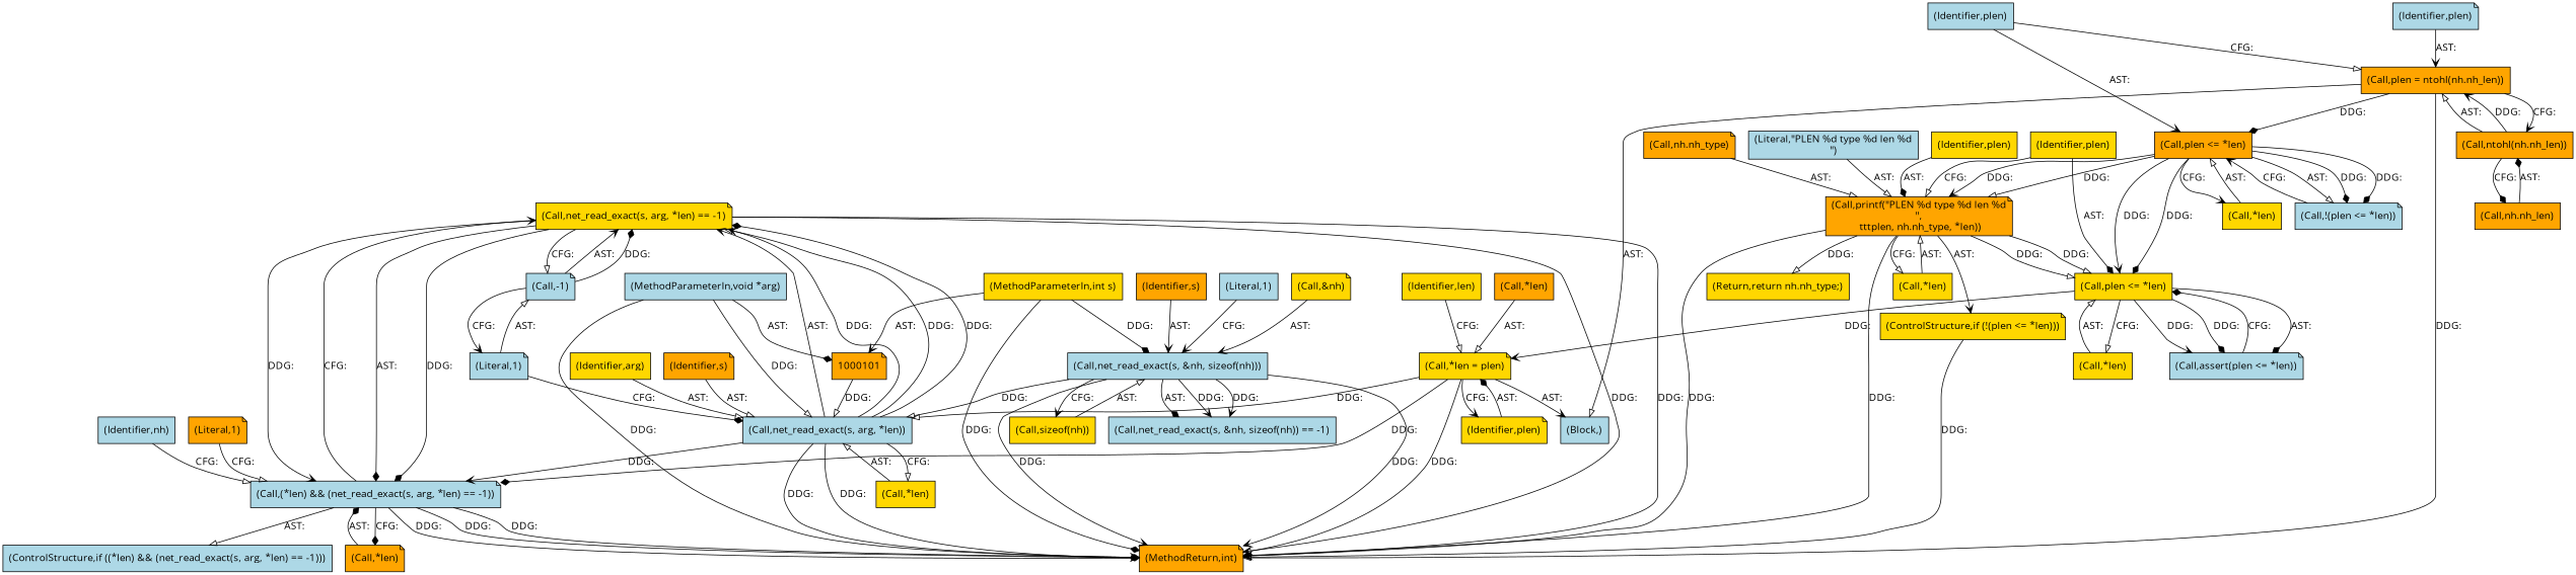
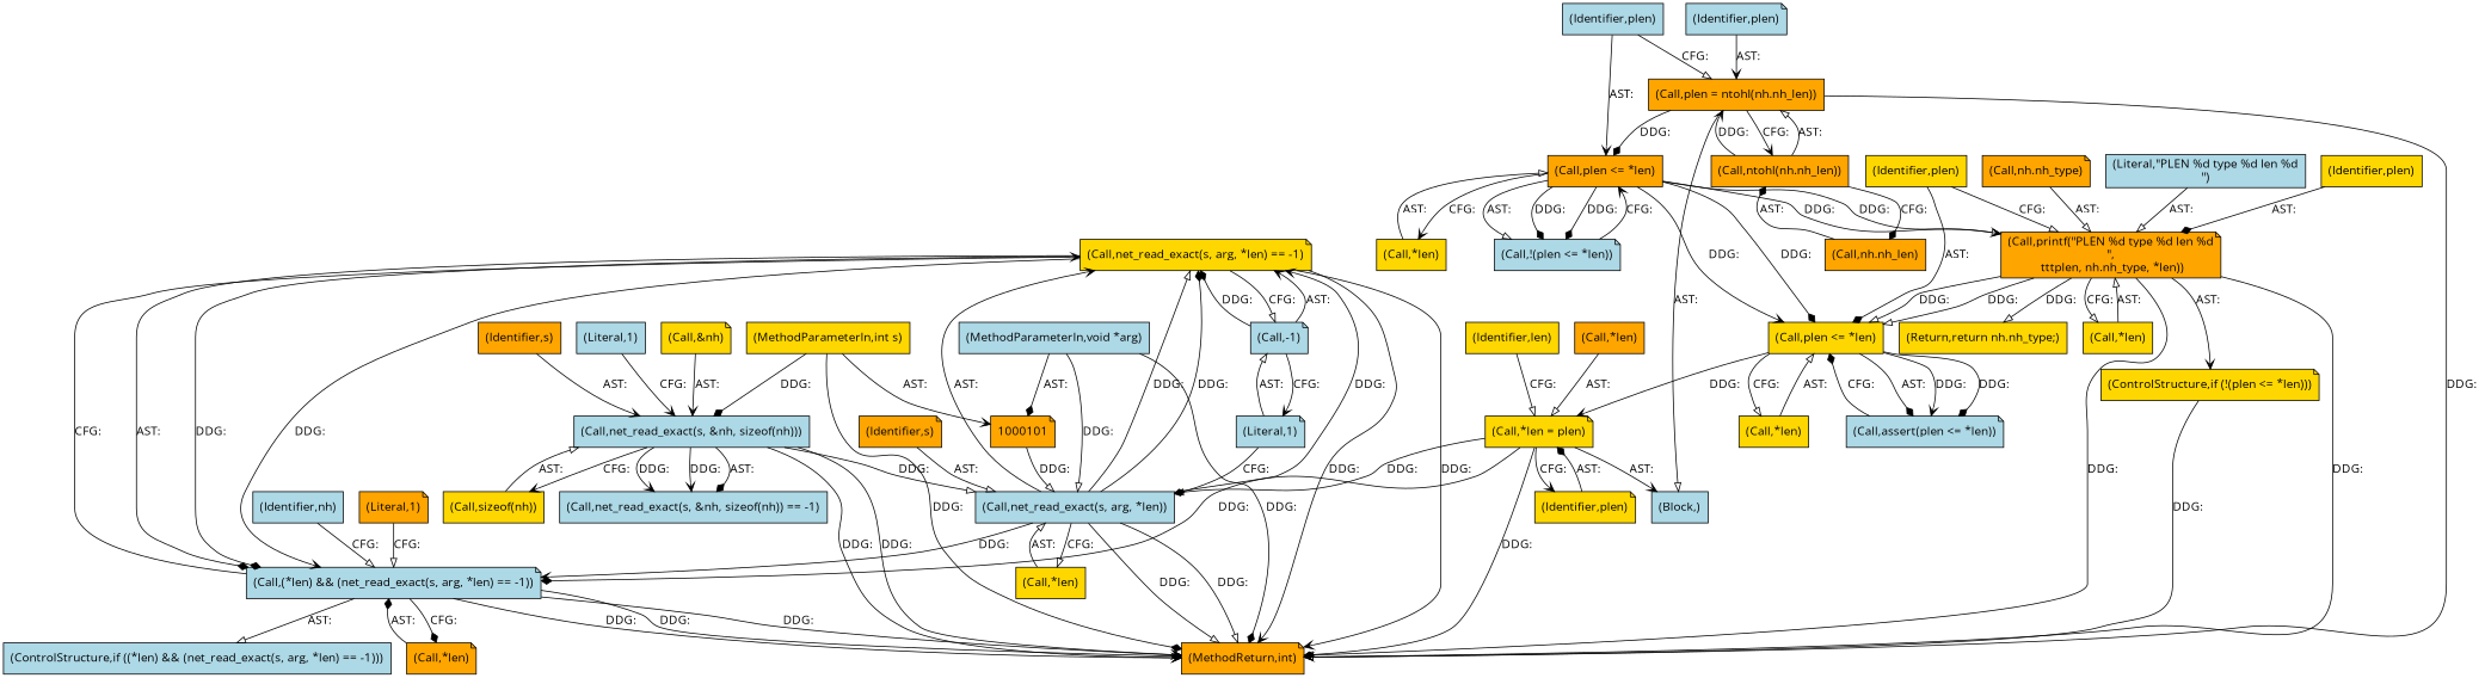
  digraph {
    fontname="Open Sans"
    node [fillcolor=gold fontname="Open Sans" shape=box style=filled]
    edge [arrowhead=onormal fontname="Open Sans"]
    n1 [label="(Call,net_read_exact(s, arg, *len) == -1)" shape=note]
    n2 [fillcolor=lightblue label="(Call,-1)" shape=note]
    n3 [fillcolor=lightblue label="(Call,(*len) && (net_read_exact(s, arg, *len) == -1))" shape=note]
    n4 [fillcolor=orange label="(MethodReturn,int)" shape=note]
    n5 [fillcolor=lightblue label="(Literal,1)" shape=note]
    n6 [fillcolor=lightblue label="(ControlStructure,if ((*len) && (net_read_exact(s, arg, *len) == -1)))"]
    n7 [fillcolor=orange label="(Call,*len)" shape=note]
    n8 [fillcolor=lightblue label="(Call,net_read_exact(s, arg, *len))"]
    n9 [label="(Call,*len)"]
    n10 [fillcolor=lightblue label="(Call,net_read_exact(s, &nh, sizeof(nh)))"]
    n11 [label="(Call,sizeof(nh))"]
    n12 [fillcolor=lightblue label="(Call,net_read_exact(s, &nh, sizeof(nh)) == -1)"]
    n13 [label="(MethodParameterIn,int s)"]
    1000101 [fillcolor=orange shape=note]
    n15 [fillcolor=lightblue label="(MethodParameterIn,void *arg)"]
    n16 [label="(Call,*len = plen)" shape=note]
    n17 [label="(Identifier,plen)" shape=note]
    n18 [fillcolor=lightblue label="(Block,)"]
    n19 [label="(Call,plen <= *len)"]
    n20 [fillcolor=lightblue label="(Call,assert(plen <= *len))" shape=note]
    n21 [label="(Call,*len)"]
    n22 [fillcolor=orange label="(Call,printf(\"PLEN %d type %d len %d\n\",\n \t\t\tplen, nh.nh_type, *len))" shape=note]
    n23 [label="(Call,*len)"]
    n24 [label="(ControlStructure,if (!(plen <= *len)))" shape=note]
    n25 [label="(Return,return nh.nh_type;)"]
    n26 [fillcolor=orange label="(Call,plen <= *len)"]
    n27 [fillcolor=lightblue label="(Call,!(plen <= *len))" shape=note]
    n28 [label="(Call,*len)"]
    n29 [fillcolor=orange label="(Call,plen = ntohl(nh.nh_len))"]
    n30 [fillcolor=orange label="(Call,ntohl(nh.nh_len))"]
    n31 [fillcolor=orange label="(Call,nh.nh_len)"]
    n32 [label="(Call,&nh)" shape=note]
    n33 [fillcolor=lightblue label="(Identifier,nh)"]
    n34 [fillcolor=orange label="(Call,*len)"]
    n35 [fillcolor=orange label="(Identifier,s)"]
    n36 [label="(Identifier,plen)"]
    n37 [fillcolor=orange label="(Literal,1)" shape=note]
-   n38 [label="(Identifier,arg)"]
    n39 [label="(Identifier,len)"]
    n40 [label="(Identifier,plen)"]
    n41 [fillcolor=lightblue label="(Identifier,plen)"]
    n42 [fillcolor=orange label="(Call,nh.nh_type)" shape=note]
    n43 [fillcolor=lightblue label="(Literal,\"PLEN %d type %d len %d\n\")"]
    n44 [fillcolor=orange label="(Identifier,s)" shape=note]
    n45 [fillcolor=lightblue label="(Identifier,plen)" shape=note]
    n46 [fillcolor=lightblue label="(Literal,1)"]
    n1 -> n2 [label="CFG: "]
    n1 -> n3 [arrowhead=diamond label="AST: "]
    n1 -> n3 [arrowhead=diamond label="DDG: "]
    n1 -> n3 [arrowhead=vee label="DDG: "]
    n1 -> n4 [arrowhead=vee label="DDG: "]
    n1 -> n4 [arrowhead=vee label="DDG: "]
    n2 -> n1 [arrowhead=vee label="AST: "]
    n2 -> n1 [arrowhead=diamond label="DDG: "]
    n2 -> n5 [arrowhead=vee label="CFG: "]
    n3 -> n1 [arrowhead=vee label="CFG: "]
    n3 -> n4 [arrowhead=vee label="DDG: "]
    n3 -> n4 [arrowhead=vee label="DDG: "]
    n3 -> n4 [arrowhead=diamond label="DDG: "]
    n3 -> n6 [label="AST: "]
    n3 -> n7 [arrowhead=diamond label="CFG: "]
    n5 -> n2 [label="AST: "]
    n5 -> n8 [arrowhead=diamond label="CFG: "]
    n7 -> n3 [arrowhead=diamond label="AST: "]
    n8 -> n1 [arrowhead=vee label="AST: "]
    n8 -> n1 [arrowhead=vee label="DDG: "]
    n8 -> n1 [label="DDG: "]
    n8 -> n1 [arrowhead=diamond label="DDG: "]
    n8 -> n3 [arrowhead=vee label="DDG: "]
    n8 -> n4 [label="DDG: "]
    n8 -> n4 [label="DDG: "]
    n8 -> n9 [label="CFG: "]
    n9 -> n8 [label="AST: "]
    n10 -> n4 [arrowhead=vee label="DDG: "]
    n10 -> n4 [arrowhead=vee label="DDG: "]
    n10 -> n8 [label="DDG: "]
    n10 -> n11 [arrowhead=vee label="CFG: "]
    n10 -> n12 [arrowhead=diamond label="AST: "]
    n10 -> n12 [arrowhead=vee label="DDG: "]
    n10 -> n12 [arrowhead=vee label="DDG: "]
    n11 -> n10 [label="AST: "]
    n13 -> n4 [arrowhead=diamond label="DDG: "]
    n13 -> n10 [arrowhead=diamond label="DDG: "]
    n13 -> 1000101 [arrowhead=vee label="AST: "]
    1000101 -> n8 [label="DDG: "]
    n15 -> n4 [arrowhead=diamond label="DDG: "]
    n15 -> n8 [label="DDG: "]
    n15 -> 1000101 [arrowhead=diamond label="AST: "]
    n16 -> n3 [arrowhead=diamond label="DDG: "]
    n16 -> n4 [label="DDG: "]
    n16 -> n8 [label="DDG: "]
    n16 -> n17 [arrowhead=vee label="CFG: "]
    n16 -> n18 [arrowhead=vee label="AST: "]
    n17 -> n16 [arrowhead=diamond label="AST: "]
    n19 -> n16 [arrowhead=vee label="DDG: "]
    n19 -> n20 [arrowhead=diamond label="AST: "]
    n19 -> n20 [arrowhead=vee label="DDG: "]
    n19 -> n20 [arrowhead=diamond label="DDG: "]
    n19 -> n21 [label="CFG: "]
    n20 -> n19 [arrowhead=diamond label="CFG: "]
    n21 -> n19 [label="AST: "]
    n22 -> n4 [arrowhead=vee label="DDG: "]
    n22 -> n4 [arrowhead=diamond label="DDG: "]
    n22 -> n19 [label="DDG: "]
    n22 -> n19 [label="DDG: "]
    n22 -> n23 [label="CFG: "]
    n22 -> n24 [arrowhead=vee label="AST: "]
    n22 -> n25 [label="DDG: "]
    n23 -> n22 [label="AST: "]
    n24 -> n4 [label="DDG: "]
    n26 -> n19 [arrowhead=diamond label="DDG: "]
    n26 -> n19 [arrowhead=vee label="DDG: "]
    n26 -> n22 [arrowhead=vee label="DDG: "]
    n26 -> n22 [label="DDG: "]
    n26 -> n27 [label="AST: "]
    n26 -> n27 [arrowhead=diamond label="DDG: "]
    n26 -> n27 [arrowhead=diamond label="DDG: "]
    n26 -> n28 [arrowhead=vee label="CFG: "]
    n27 -> n26 [arrowhead=vee label="CFG: "]
    n28 -> n26 [label="AST: "]
    n29 -> n4 [label="DDG: "]
    n29 -> n18 [label="AST: "]
    n29 -> n26 [arrowhead=diamond label="DDG: "]
    n29 -> n30 [arrowhead=vee label="CFG: "]
    n30 -> n29 [label="AST: "]
    n30 -> n29 [arrowhead=vee label="DDG: "]
    n30 -> n31 [arrowhead=diamond label="CFG: "]
    n31 -> n30 [arrowhead=diamond label="AST: "]
    n32 -> n10 [arrowhead=vee label="AST: "]
    n33 -> n3 [label="CFG: "]
    n34 -> n16 [label="AST: "]
    n35 -> n10 [arrowhead=vee label="AST: "]
    n36 -> n19 [arrowhead=diamond label="AST: "]
    n36 -> n22 [label="CFG: "]
    n37 -> n3 [label="CFG: "]
-   n38 -> n8 [label="AST: "]
    n39 -> n16 [label="CFG: "]
    n40 -> n22 [arrowhead=diamond label="AST: "]
    n41 -> n26 [arrowhead=vee label="AST: "]
    n41 -> n29 [label="CFG: "]
    n42 -> n22 [label="AST: "]
    n43 -> n22 [label="AST: "]
    n44 -> n8 [label="AST: "]
    n45 -> n29 [arrowhead=vee label="AST: "]
    n46 -> n10 [arrowhead=vee label="CFG: "]
  }
